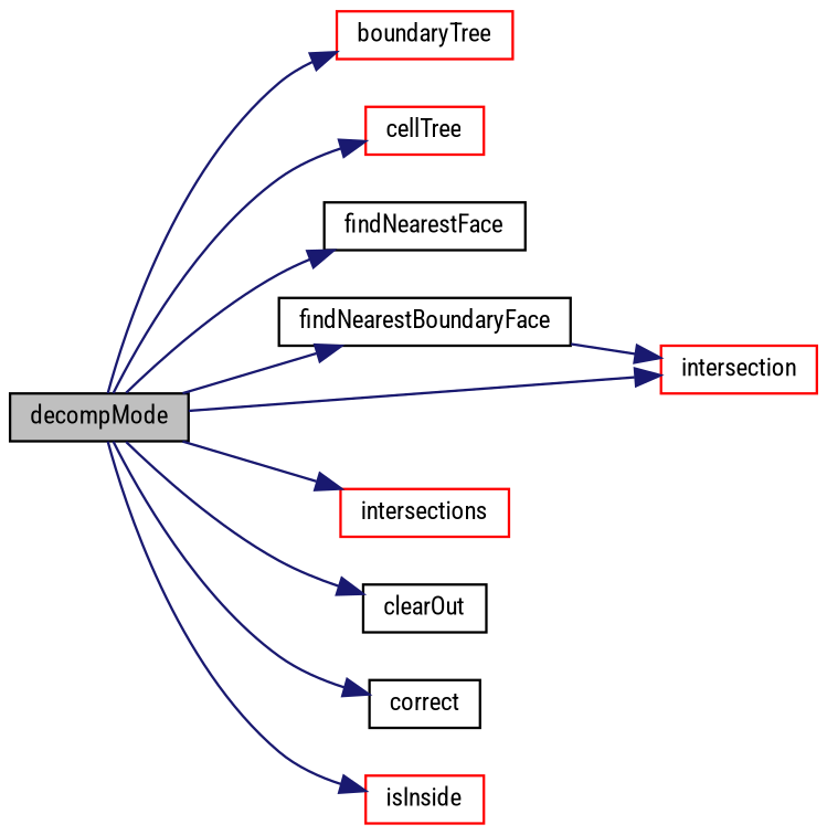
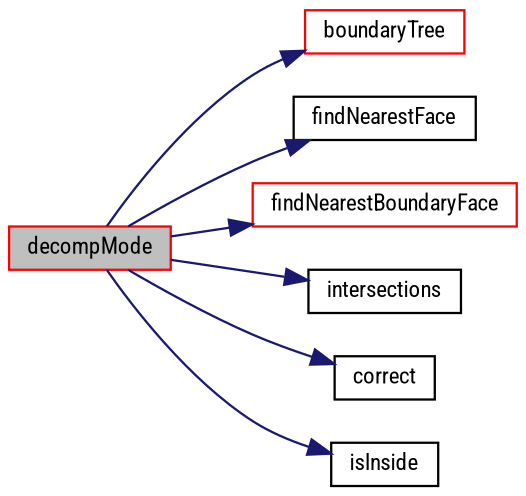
  digraph {
    fontname="Roboto Condensed"
    rankdir=LR
    node [color=black fontname="Roboto Condensed" fontsize=10 shape=record]
    edge [color=midnightblue fontname="Roboto Condensed" fontsize=10 labelfontname=Helvetica labelfontsize=10 style=solid]
-   n1 [fillcolor=grey75 fontcolor=black height=0.2 label=decompMode style=filled width=0.4]
+   n1 [color=red fillcolor=grey75 fontcolor=black height=0.2 label=decompMode style=filled width=0.4]
    n2 [color=red height=0.2 label=boundaryTree width=0.4]
-   n3 [color=red height=0.2 label=cellTree width=0.4]
    n4 [height=0.2 label=findNearestFace width=0.4]
-   n5 [height=0.2 label=findNearestBoundaryFace width=0.4]
-   n6 [color=red height=0.2 label=intersection width=0.4]
-   n7 [color=red height=0.2 label=intersections width=0.4]
-   n8 [height=0.2 label=clearOut width=0.4]
+   n5 [color=red height=0.2 label=findNearestBoundaryFace width=0.4]
+   n7 [height=0.2 label=intersections width=0.4]
    n9 [height=0.2 label=correct width=0.4]
-   n10 [color=red height=0.2 label=isInside width=0.4]
+   n10 [height=0.2 label=isInside width=0.4]
    n1 -> n2
-   n1 -> n3
    n1 -> n4
    n1 -> n5
-   n1 -> n6
    n1 -> n7
-   n1 -> n8
    n1 -> n9
    n1 -> n10
-   n5 -> n6
  }
